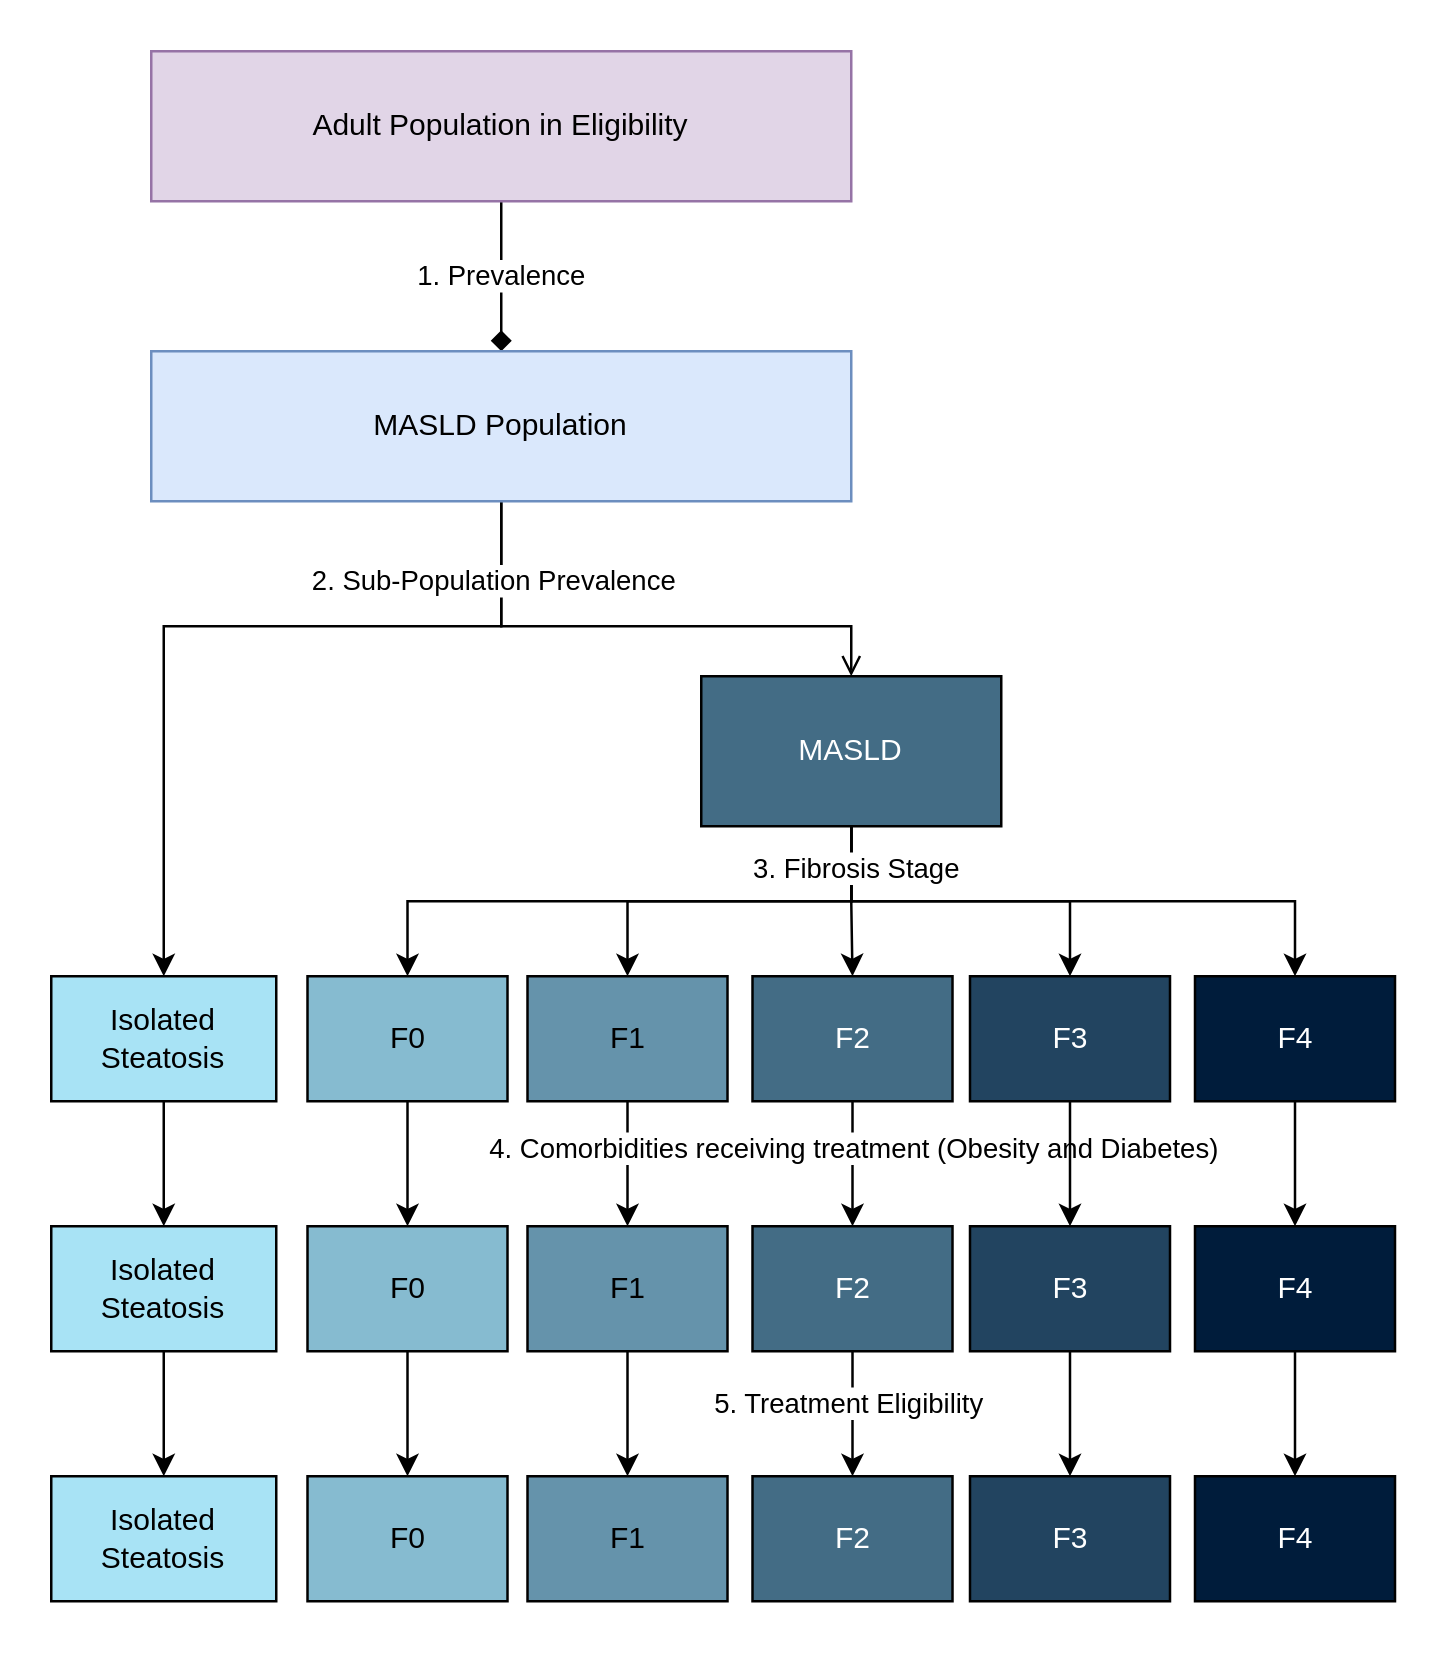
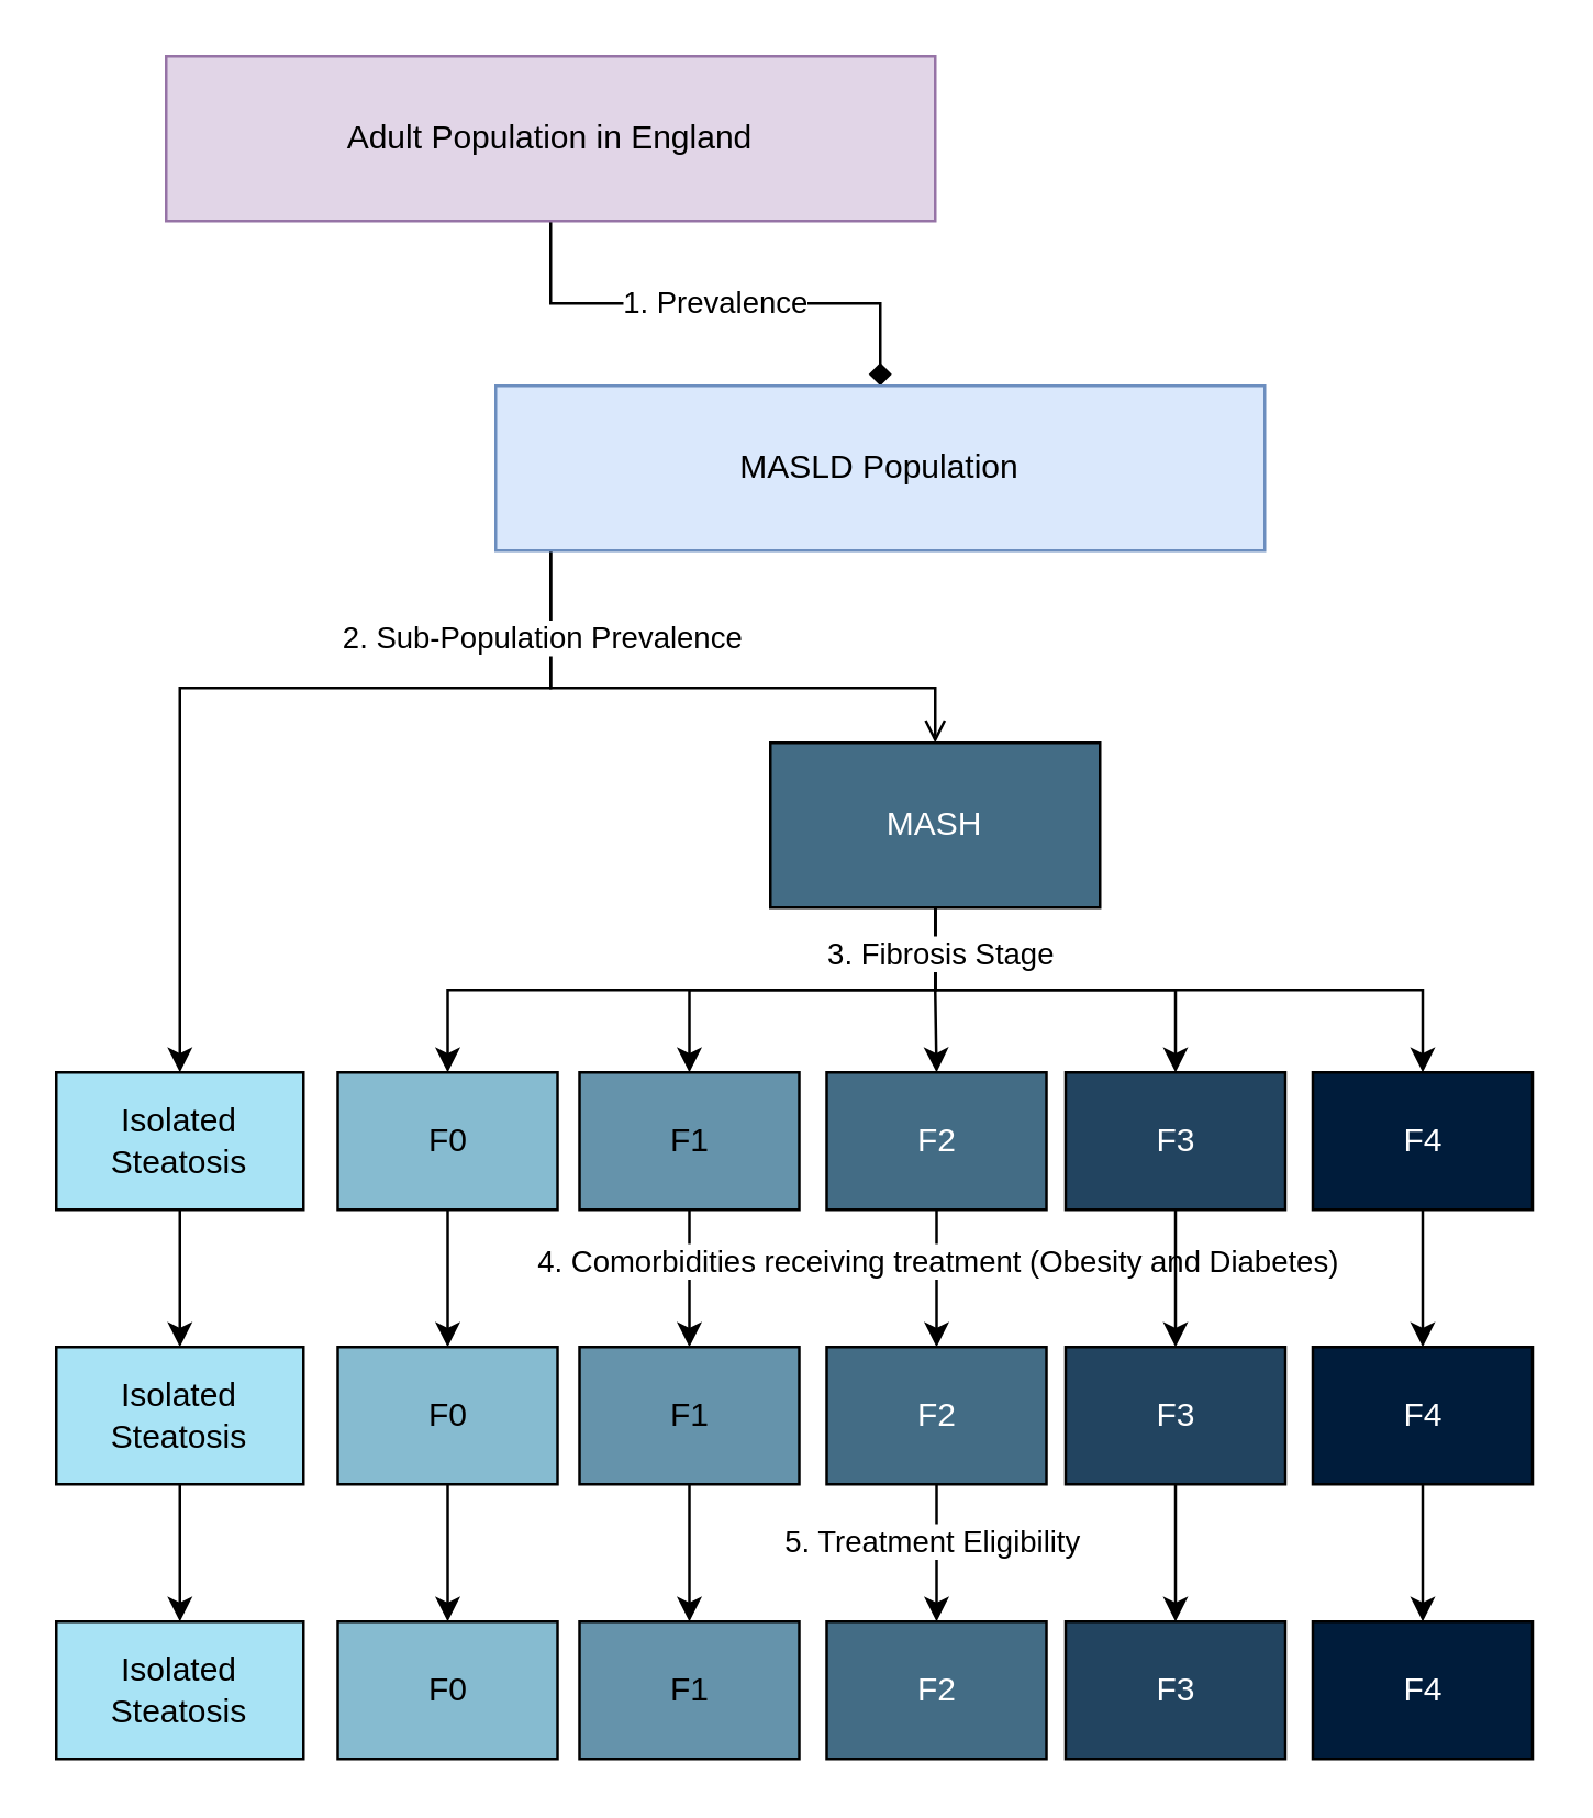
  <mxCell id="0" />
  <mxCell id="1" parent="0" />
  <mxCell id="2" value="1. Prevalence" style="edgeStyle=orthogonalEdgeStyle;rounded=0;orthogonalLoop=1;jettySize=auto;html=1;endArrow=diamond;" parent="1" source="3" target="7" edge="1"><mxGeometry relative="1" as="geometry" /></mxCell>
- <mxCell id="3" value="Adult Population in Eligibility" style="rounded=0;whiteSpace=wrap;html=1;fillColor=#e1d5e7;strokeColor=#9673a6;" parent="1" vertex="1"><mxGeometry x="60" y="20" width="280" height="60" as="geometry" /></mxCell>
+ <mxCell id="3" value="Adult Population in England" style="rounded=0;whiteSpace=wrap;html=1;fillColor=#e1d5e7;strokeColor=#9673a6;" parent="1" vertex="1"><mxGeometry x="60" y="20" width="280" height="60" as="geometry" /></mxCell>
  <mxCell id="4" style="edgeStyle=orthogonalEdgeStyle;rounded=0;orthogonalLoop=1;jettySize=auto;html=1;entryX=0.5;entryY=0;entryDx=0;entryDy=0;endArrow=open;" edge="1" parent="1" source="7" target="16"><mxGeometry relative="1" as="geometry"><Array as="points"><mxPoint x="200" y="250" /><mxPoint x="340" y="250" /></Array></mxGeometry></mxCell>
  <mxCell id="5" style="edgeStyle=orthogonalEdgeStyle;rounded=0;orthogonalLoop=1;jettySize=auto;html=1;entryX=0.5;entryY=0;entryDx=0;entryDy=0;" edge="1" parent="1" source="7" target="9"><mxGeometry relative="1" as="geometry"><Array as="points"><mxPoint x="200" y="250" /><mxPoint x="65" y="250" /></Array></mxGeometry></mxCell>
  <mxCell id="6" value="2. Sub-Population Prevalence" style="edgeLabel;html=1;align=center;verticalAlign=middle;resizable=0;points=[];" vertex="1" connectable="0" parent="5"><mxGeometry x="-0.809" y="-4" relative="1" as="geometry"><mxPoint as="offset" /></mxGeometry></mxCell>
- <mxCell id="7" value="MASLD Population" style="rounded=0;whiteSpace=wrap;html=1;fillColor=#dae8fc;strokeColor=#6c8ebf;" parent="1" vertex="1"><mxGeometry x="60" y="140" width="280" height="60" as="geometry" /></mxCell>
+ <mxCell id="7" value="MASLD Population" style="rounded=0;whiteSpace=wrap;html=1;fillColor=#dae8fc;strokeColor=#6c8ebf;" parent="1" vertex="1"><mxGeometry x="180" y="140" width="280" height="60" as="geometry" /></mxCell>
  <mxCell id="8" style="edgeStyle=orthogonalEdgeStyle;rounded=0;orthogonalLoop=1;jettySize=auto;html=1;entryX=0.5;entryY=0;entryDx=0;entryDy=0;" parent="1" source="9" target="29" edge="1"><mxGeometry relative="1" as="geometry" /></mxCell>
  <mxCell id="9" value="Isolated Steatosis" style="rounded=0;whiteSpace=wrap;html=1;fillColor=#A8E3F5;" parent="1" vertex="1"><mxGeometry x="20" y="390" width="90" height="50" as="geometry" /></mxCell>
  <mxCell id="10" style="edgeStyle=orthogonalEdgeStyle;rounded=0;orthogonalLoop=1;jettySize=auto;html=1;entryX=0.5;entryY=0;entryDx=0;entryDy=0;" parent="1" source="16" target="23" edge="1"><mxGeometry relative="1" as="geometry" /></mxCell>
  <mxCell id="11" style="edgeStyle=orthogonalEdgeStyle;rounded=0;orthogonalLoop=1;jettySize=auto;html=1;entryX=0.5;entryY=0;entryDx=0;entryDy=0;" parent="1" source="16" target="25" edge="1"><mxGeometry relative="1" as="geometry" /></mxCell>
  <mxCell id="12" style="edgeStyle=orthogonalEdgeStyle;rounded=0;orthogonalLoop=1;jettySize=auto;html=1;entryX=0.5;entryY=0;entryDx=0;entryDy=0;exitX=0.5;exitY=1;exitDx=0;exitDy=0;" parent="1" source="16" target="27" edge="1"><mxGeometry relative="1" as="geometry" /></mxCell>
  <mxCell id="13" style="edgeStyle=orthogonalEdgeStyle;rounded=0;orthogonalLoop=1;jettySize=auto;html=1;entryX=0.5;entryY=0;entryDx=0;entryDy=0;" parent="1" source="16" target="20" edge="1"><mxGeometry relative="1" as="geometry" /></mxCell>
  <mxCell id="14" style="edgeStyle=orthogonalEdgeStyle;rounded=0;orthogonalLoop=1;jettySize=auto;html=1;entryX=0.5;entryY=0;entryDx=0;entryDy=0;exitX=0.5;exitY=1;exitDx=0;exitDy=0;" parent="1" source="16" target="18" edge="1"><mxGeometry relative="1" as="geometry" /></mxCell>
  <mxCell id="15" value="3. Fibrosis Stage" style="edgeLabel;html=1;align=center;verticalAlign=middle;resizable=0;points=[];" parent="14" vertex="1" connectable="0"><mxGeometry x="-0.865" y="1" relative="1" as="geometry"><mxPoint as="offset" /></mxGeometry></mxCell>
- <mxCell id="16" value="MASLD" style="rounded=0;whiteSpace=wrap;html=1;fillColor=#436C85;fontColor=#FFFFFF;" parent="1" vertex="1"><mxGeometry x="280" y="270" width="120" height="60" as="geometry" /></mxCell>
+ <mxCell id="16" value="MASH" style="rounded=0;whiteSpace=wrap;html=1;fillColor=#436C85;fontColor=#FFFFFF;" parent="1" vertex="1"><mxGeometry x="280" y="270" width="120" height="60" as="geometry" /></mxCell>
  <mxCell id="17" style="edgeStyle=orthogonalEdgeStyle;rounded=0;orthogonalLoop=1;jettySize=auto;html=1;entryX=0.5;entryY=0;entryDx=0;entryDy=0;" parent="1" source="18" target="31" edge="1"><mxGeometry relative="1" as="geometry" /></mxCell>
  <mxCell id="18" value="F0" style="rounded=0;whiteSpace=wrap;html=1;fillColor=#86BBD0;" parent="1" vertex="1"><mxGeometry x="122.5" y="390" width="80" height="50" as="geometry" /></mxCell>
  <mxCell id="19" style="edgeStyle=orthogonalEdgeStyle;rounded=0;orthogonalLoop=1;jettySize=auto;html=1;entryX=0.5;entryY=0;entryDx=0;entryDy=0;" parent="1" source="20" target="33" edge="1"><mxGeometry relative="1" as="geometry" /></mxCell>
  <mxCell id="20" value="F1" style="rounded=0;whiteSpace=wrap;html=1;fillColor=#6593AB;" parent="1" vertex="1"><mxGeometry x="210.5" y="390" width="80" height="50" as="geometry" /></mxCell>
  <mxCell id="21" style="edgeStyle=orthogonalEdgeStyle;rounded=0;orthogonalLoop=1;jettySize=auto;html=1;entryX=0.5;entryY=0;entryDx=0;entryDy=0;" parent="1" source="23" target="36" edge="1"><mxGeometry relative="1" as="geometry" /></mxCell>
  <mxCell id="22" value="4. Comorbidities receiving treatment (Obesity and Diabetes)" style="edgeLabel;html=1;align=center;verticalAlign=middle;resizable=0;points=[];" parent="21" vertex="1" connectable="0"><mxGeometry x="-0.28" y="1" relative="1" as="geometry"><mxPoint x="-1" as="offset" /></mxGeometry></mxCell>
  <mxCell id="23" value="F2" style="rounded=0;whiteSpace=wrap;html=1;fillColor=#436C85;fontColor=#FFFFFF;" parent="1" vertex="1"><mxGeometry x="300.5" y="390" width="80" height="50" as="geometry" /></mxCell>
  <mxCell id="24" style="edgeStyle=orthogonalEdgeStyle;rounded=0;orthogonalLoop=1;jettySize=auto;html=1;entryX=0.5;entryY=0;entryDx=0;entryDy=0;" parent="1" source="25" target="38" edge="1"><mxGeometry relative="1" as="geometry" /></mxCell>
  <mxCell id="25" value="F3" style="rounded=0;whiteSpace=wrap;html=1;fillColor=#224460;fontColor=#FFFFFF;" parent="1" vertex="1"><mxGeometry x="387.5" y="390" width="80" height="50" as="geometry" /></mxCell>
  <mxCell id="26" style="edgeStyle=orthogonalEdgeStyle;rounded=0;orthogonalLoop=1;jettySize=auto;html=1;entryX=0.5;entryY=0;entryDx=0;entryDy=0;" parent="1" source="27" target="40" edge="1"><mxGeometry relative="1" as="geometry" /></mxCell>
  <mxCell id="27" value="F4" style="rounded=0;whiteSpace=wrap;html=1;fillColor=#001C3B;fontColor=#FFFFFF;" parent="1" vertex="1"><mxGeometry x="477.5" y="390" width="80" height="50" as="geometry" /></mxCell>
  <mxCell id="28" value="" style="edgeStyle=orthogonalEdgeStyle;rounded=0;orthogonalLoop=1;jettySize=auto;html=1;" parent="1" source="29" target="41" edge="1"><mxGeometry relative="1" as="geometry" /></mxCell>
  <mxCell id="29" value="Isolated Steatosis" style="rounded=0;whiteSpace=wrap;html=1;fillColor=#A8E3F5;" parent="1" vertex="1"><mxGeometry x="20" y="490" width="90" height="50" as="geometry" /></mxCell>
  <mxCell id="30" value="" style="edgeStyle=orthogonalEdgeStyle;rounded=0;orthogonalLoop=1;jettySize=auto;html=1;" parent="1" source="31" target="42" edge="1"><mxGeometry relative="1" as="geometry" /></mxCell>
  <mxCell id="31" value="F0" style="rounded=0;whiteSpace=wrap;html=1;fillColor=#86BBD0;" parent="1" vertex="1"><mxGeometry x="122.5" y="490" width="80" height="50" as="geometry" /></mxCell>
  <mxCell id="32" value="" style="edgeStyle=orthogonalEdgeStyle;rounded=0;orthogonalLoop=1;jettySize=auto;html=1;" parent="1" source="33" target="43" edge="1"><mxGeometry relative="1" as="geometry" /></mxCell>
  <mxCell id="33" value="F1" style="rounded=0;whiteSpace=wrap;html=1;fillColor=#6593AB;" parent="1" vertex="1"><mxGeometry x="210.5" y="490" width="80" height="50" as="geometry" /></mxCell>
  <mxCell id="34" value="" style="edgeStyle=orthogonalEdgeStyle;rounded=0;orthogonalLoop=1;jettySize=auto;html=1;" parent="1" source="36" target="44" edge="1"><mxGeometry relative="1" as="geometry" /></mxCell>
  <mxCell id="35" value="5. Treatment Eligibility" style="edgeLabel;html=1;align=center;verticalAlign=middle;resizable=0;points=[];" parent="34" vertex="1" connectable="0"><mxGeometry x="-0.2" y="-2" relative="1" as="geometry"><mxPoint as="offset" /></mxGeometry></mxCell>
  <mxCell id="36" value="F2" style="rounded=0;whiteSpace=wrap;html=1;fillColor=#436C85;fontColor=#FFFFFF;" parent="1" vertex="1"><mxGeometry x="300.5" y="490" width="80" height="50" as="geometry" /></mxCell>
  <mxCell id="37" value="" style="edgeStyle=orthogonalEdgeStyle;rounded=0;orthogonalLoop=1;jettySize=auto;html=1;" parent="1" source="38" target="45" edge="1"><mxGeometry relative="1" as="geometry" /></mxCell>
  <mxCell id="38" value="F3" style="rounded=0;whiteSpace=wrap;html=1;fillColor=#224460;fontColor=#FFFFFF;" parent="1" vertex="1"><mxGeometry x="387.5" y="490" width="80" height="50" as="geometry" /></mxCell>
  <mxCell id="39" value="" style="edgeStyle=orthogonalEdgeStyle;rounded=0;orthogonalLoop=1;jettySize=auto;html=1;" parent="1" source="40" target="46" edge="1"><mxGeometry relative="1" as="geometry" /></mxCell>
  <mxCell id="40" value="F4" style="rounded=0;whiteSpace=wrap;html=1;fillColor=#001C3B;fontColor=#FFFFFF;" parent="1" vertex="1"><mxGeometry x="477.5" y="490" width="80" height="50" as="geometry" /></mxCell>
  <mxCell id="41" value="Isolated Steatosis" style="rounded=0;whiteSpace=wrap;html=1;fillColor=#A8E3F5;" parent="1" vertex="1"><mxGeometry x="20" y="590" width="90" height="50" as="geometry" /></mxCell>
  <mxCell id="42" value="F0" style="rounded=0;whiteSpace=wrap;html=1;fillColor=#86BBD0;" parent="1" vertex="1"><mxGeometry x="122.5" y="590" width="80" height="50" as="geometry" /></mxCell>
  <mxCell id="43" value="F1" style="rounded=0;whiteSpace=wrap;html=1;fillColor=#6593AB;" parent="1" vertex="1"><mxGeometry x="210.5" y="590" width="80" height="50" as="geometry" /></mxCell>
  <mxCell id="44" value="F2" style="rounded=0;whiteSpace=wrap;html=1;fillColor=#436C85;fontColor=#FFFFFF;" parent="1" vertex="1"><mxGeometry x="300.5" y="590" width="80" height="50" as="geometry" /></mxCell>
  <mxCell id="45" value="F3" style="rounded=0;whiteSpace=wrap;html=1;fillColor=#224460;fontColor=#FFFFFF;" parent="1" vertex="1"><mxGeometry x="387.5" y="590" width="80" height="50" as="geometry" /></mxCell>
  <mxCell id="46" value="F4" style="rounded=0;whiteSpace=wrap;html=1;fillColor=#001C3B;fontColor=#FFFFFF;" parent="1" vertex="1"><mxGeometry x="477.5" y="590" width="80" height="50" as="geometry" /></mxCell>
